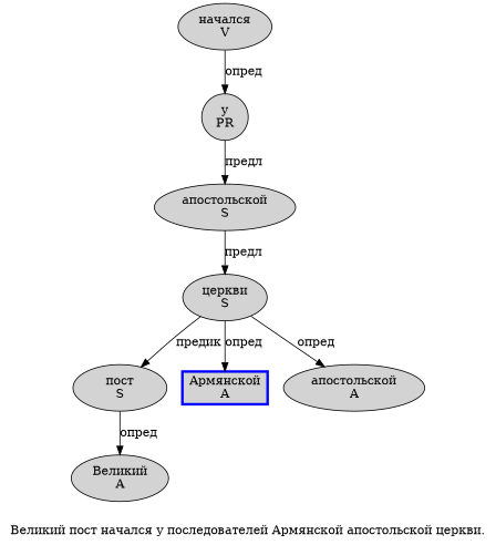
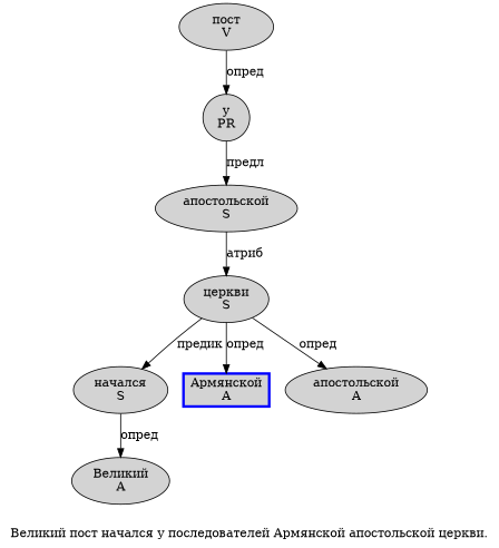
  digraph {
    label="Великий пост начался у последователей Армянской апостольской церкви."
    node [fillcolor=lightgray penwidth=1 shape=ellipse style=filled]
    n1 [label="Великий\nA"]
-   n2 [label="пост\nS"]
-   n3 [label="начался\nV"]
+   n2 [label="начался\nS"]
+   n3 [label="пост\nV"]
    n4 [label="у\nPR"]
    n5 [label="апостольской\nS"]
    n6 [label="церкви\nS"]
    n7 [color=blue label="Армянской\nA" penwidth=3 shape=box]
    n8 [label="апостольской\nA"]
    n2 -> n1 [label="опред"]
    n3 -> n4 [label="опред"]
    n4 -> n5 [label="предл"]
-   n5 -> n6 [label="предл"]
+   n5 -> n6 [label="атриб"]
    n6 -> n2 [label="предик"]
    n6 -> n7 [label="опред"]
    n6 -> n8 [label="опред"]
  }
